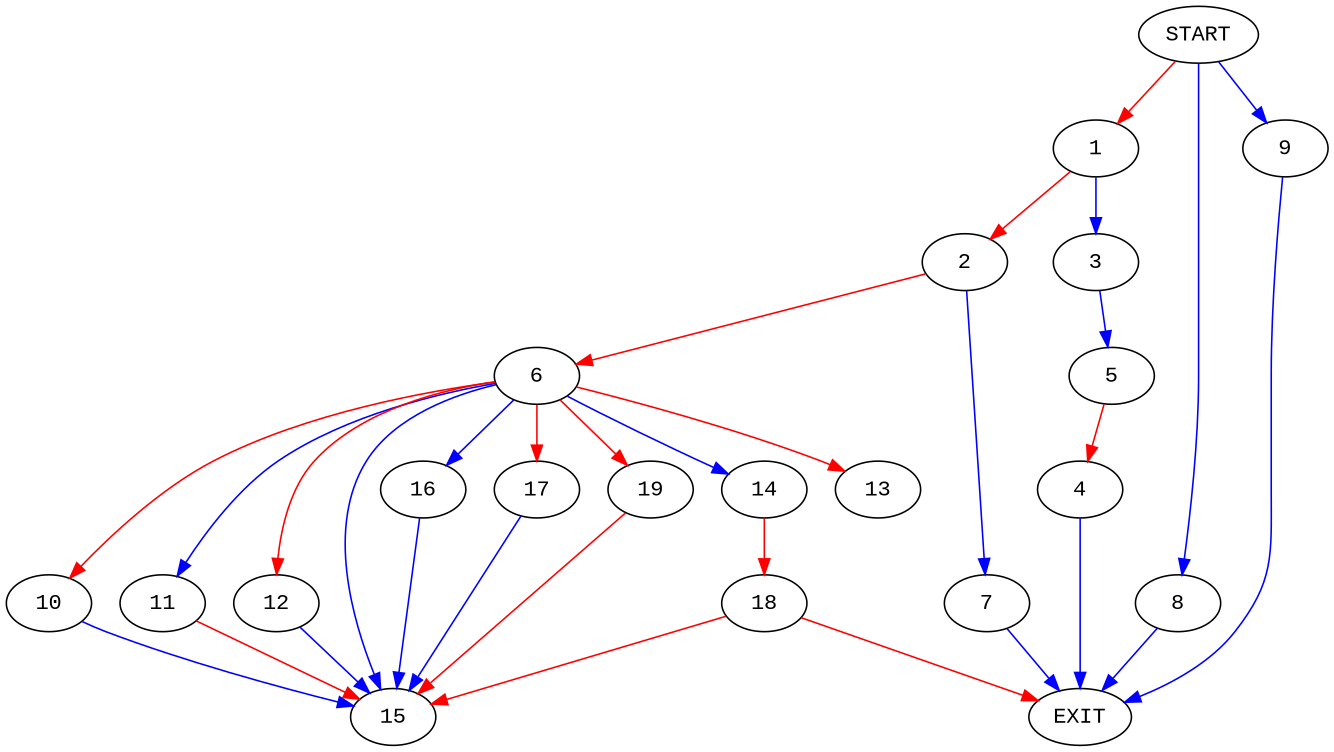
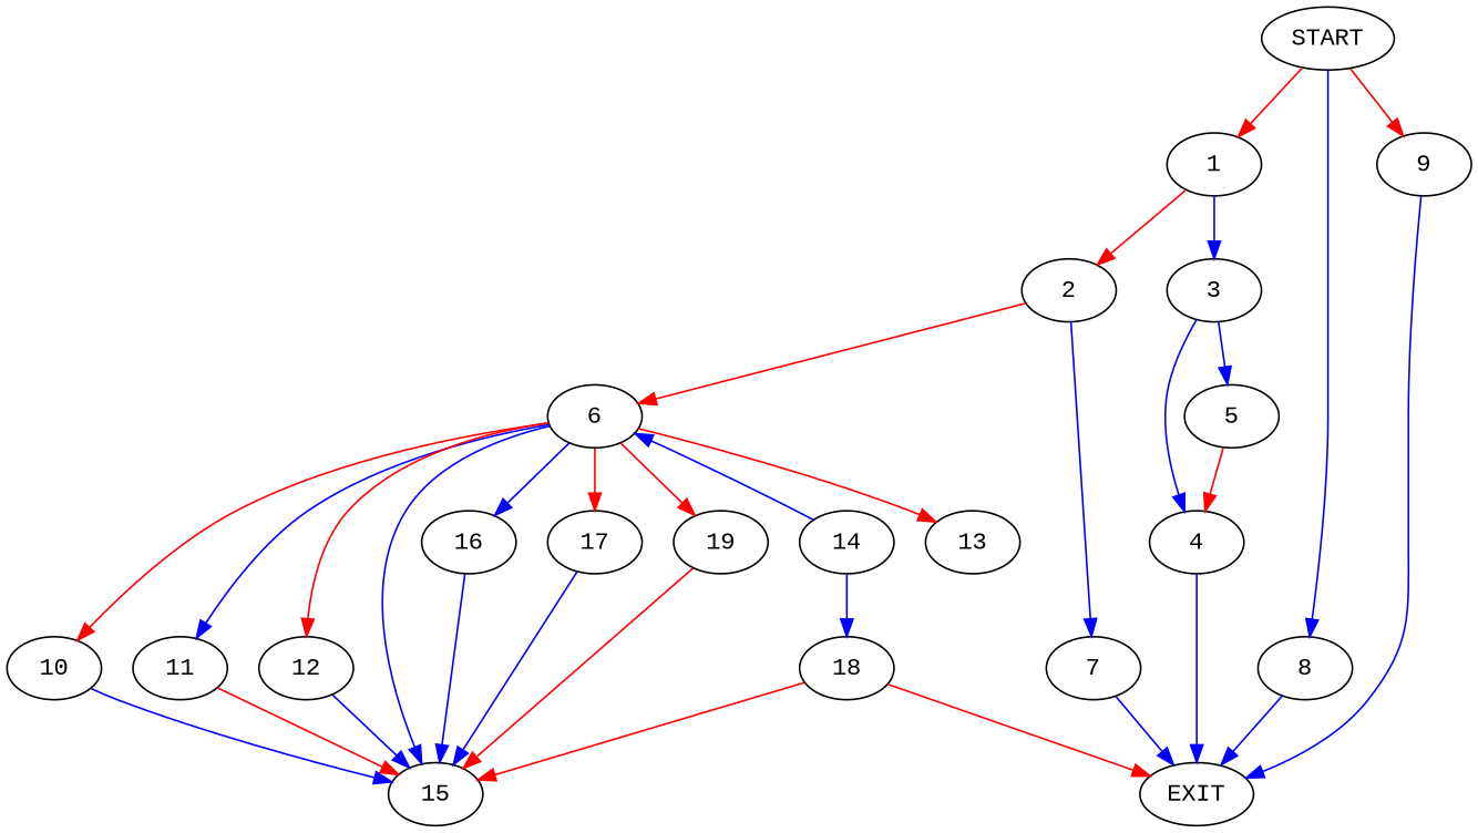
  digraph {
    fontname="Liberation Mono"
    node [fontname="Liberation Mono"]
    edge [color=blue fontname="Liberation Mono"]
    n1 [label=START]
    1
    8
    9
    2
    3
    n7 [label=EXIT]
    6
    7
    4
    5
    10
    11
    12
    13
    14
    15
    16
    17
    19
    18
    n1 -> 1 [color=red]
    n1 -> 8
-   n1 -> 9
+   n1 -> 9 [color=red]
    1 -> 2 [color=red]
    1 -> 3
    8 -> n7
    9 -> n7
    2 -> 6 [color=red]
    2 -> 7
+   3 -> 4
    3 -> 5
    6 -> 10 [color=red]
    6 -> 11
    6 -> 12 [color=red]
    6 -> 13 [color=red]
-   6 -> 14
+   14 -> 6
    6 -> 15
    6 -> 16
    6 -> 17 [color=red]
    6 -> 19 [color=red]
    7 -> n7
    4 -> n7
    5 -> 4 [color=red]
    10 -> 15
    11 -> 15 [color=red]
    12 -> 15
-   14 -> 18 [color=red]
+   14 -> 18
    16 -> 15
    17 -> 15
    19 -> 15 [color=red]
    18 -> n7 [color=red]
    18 -> 15 [color=red]
  }
